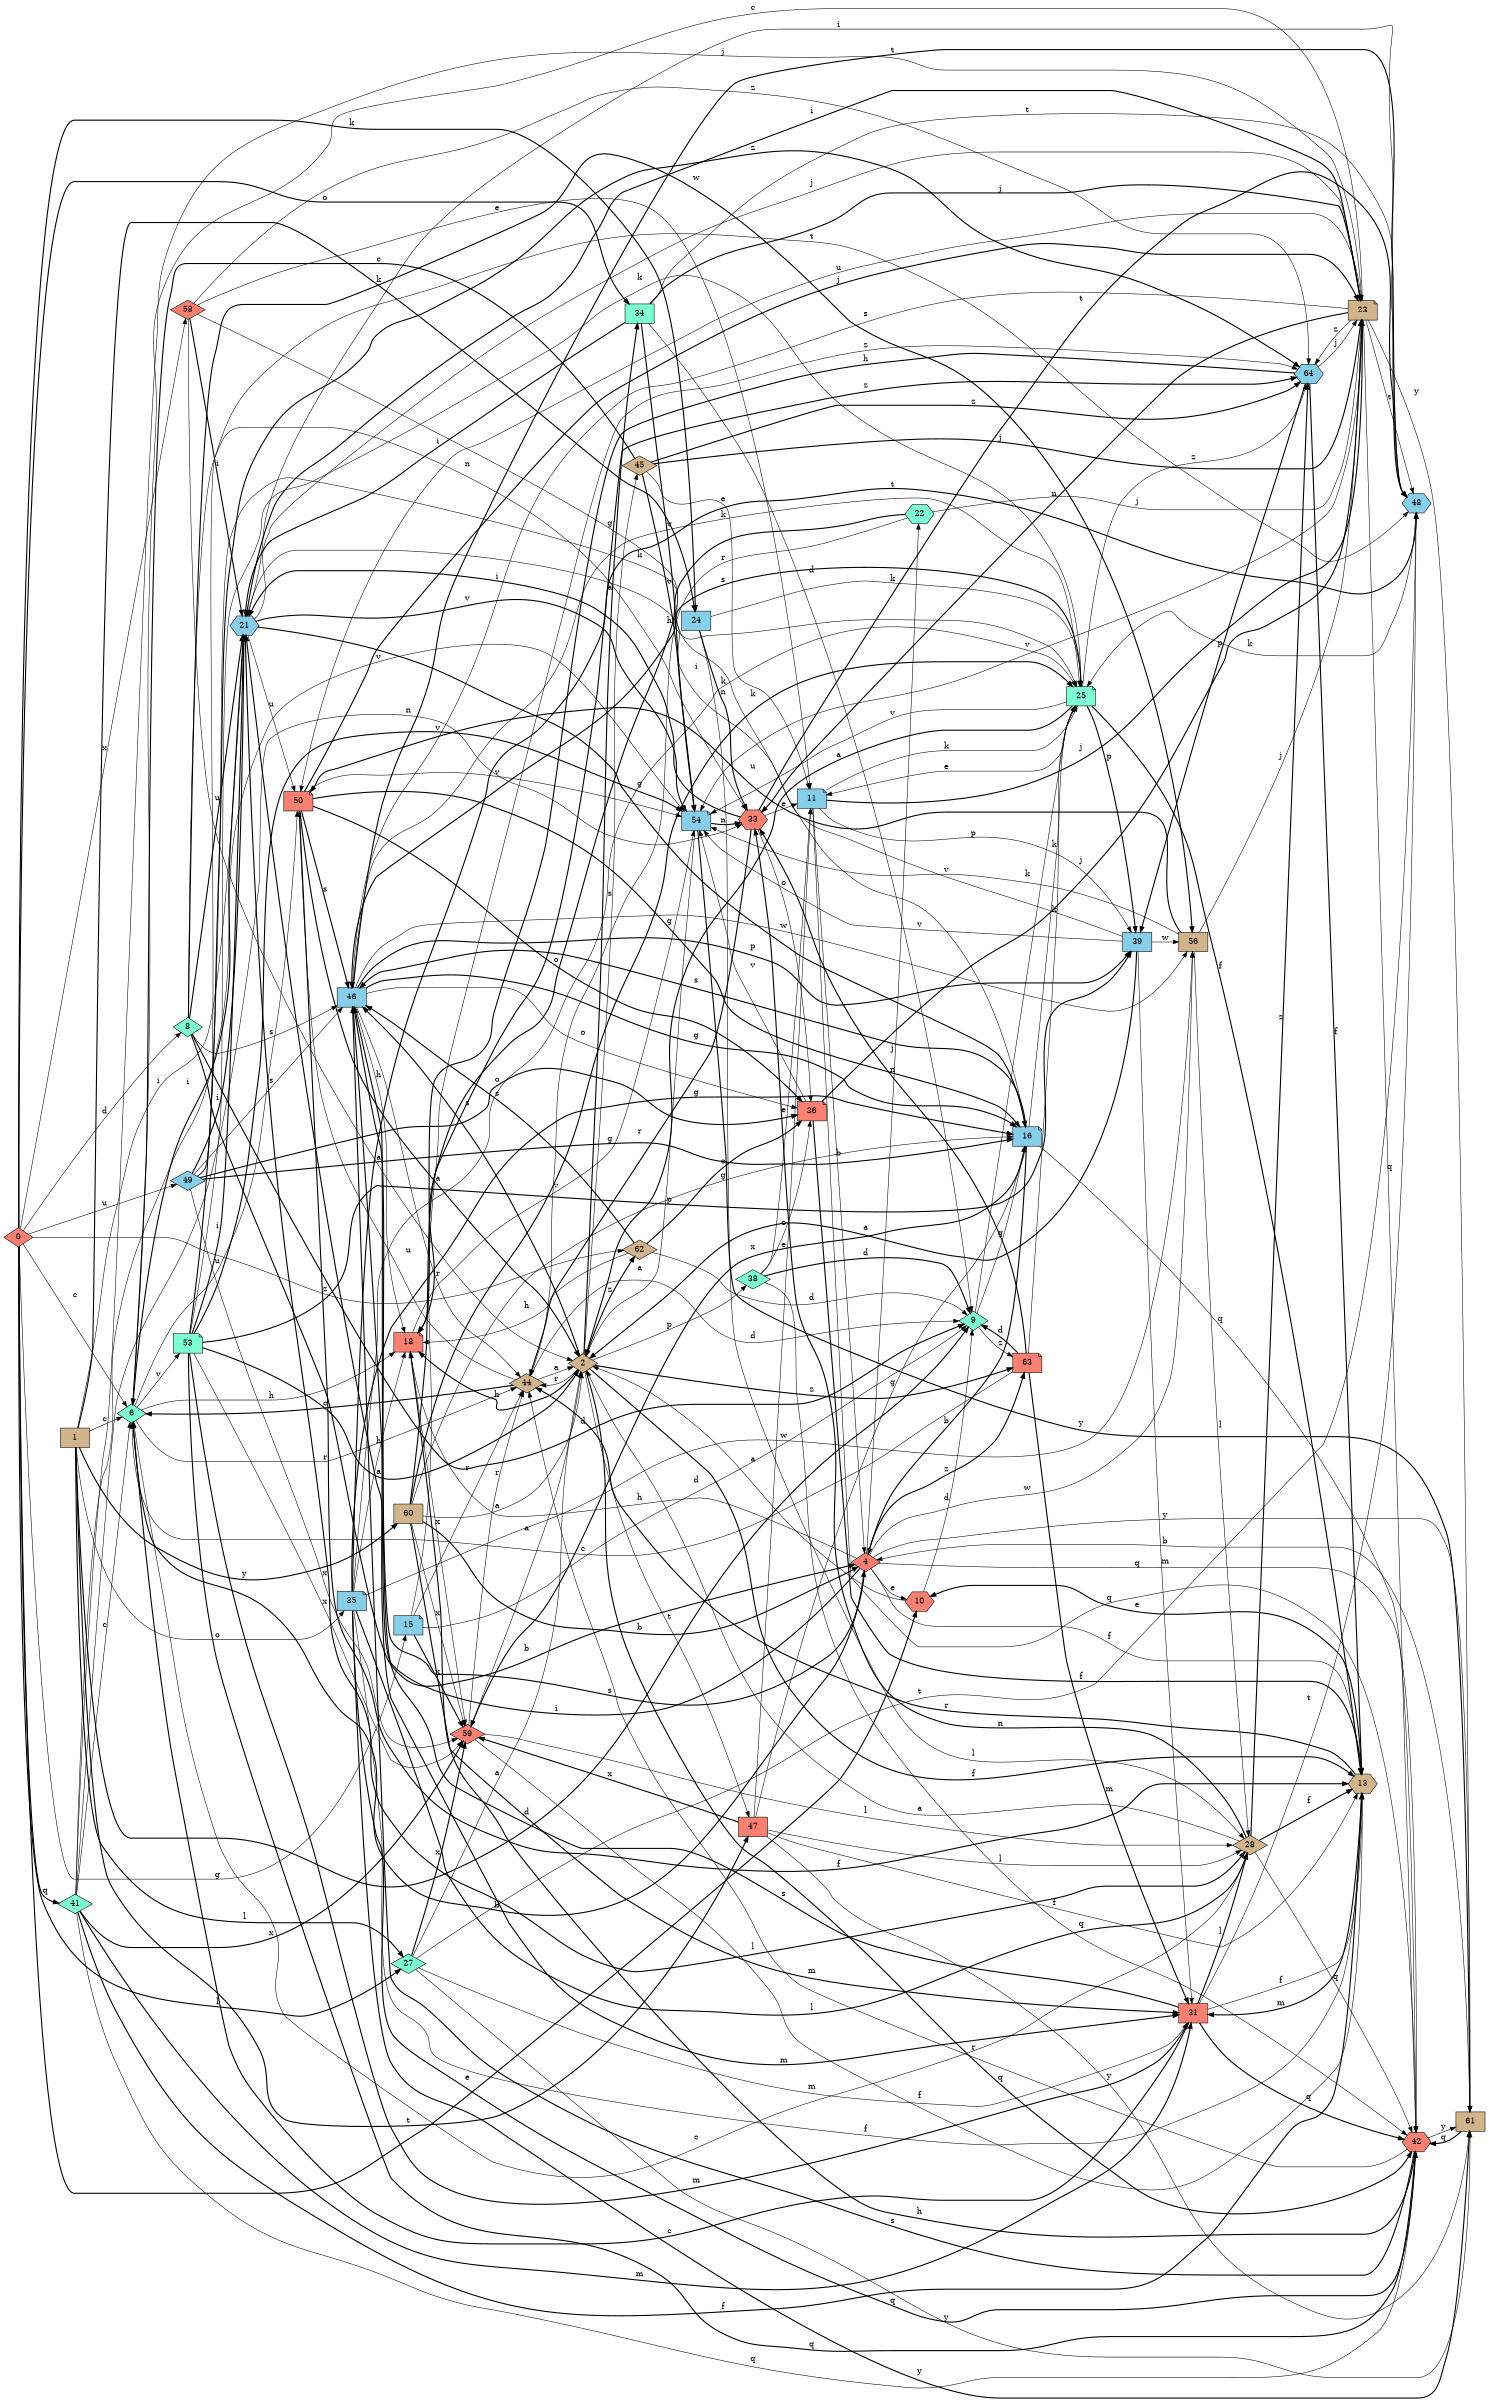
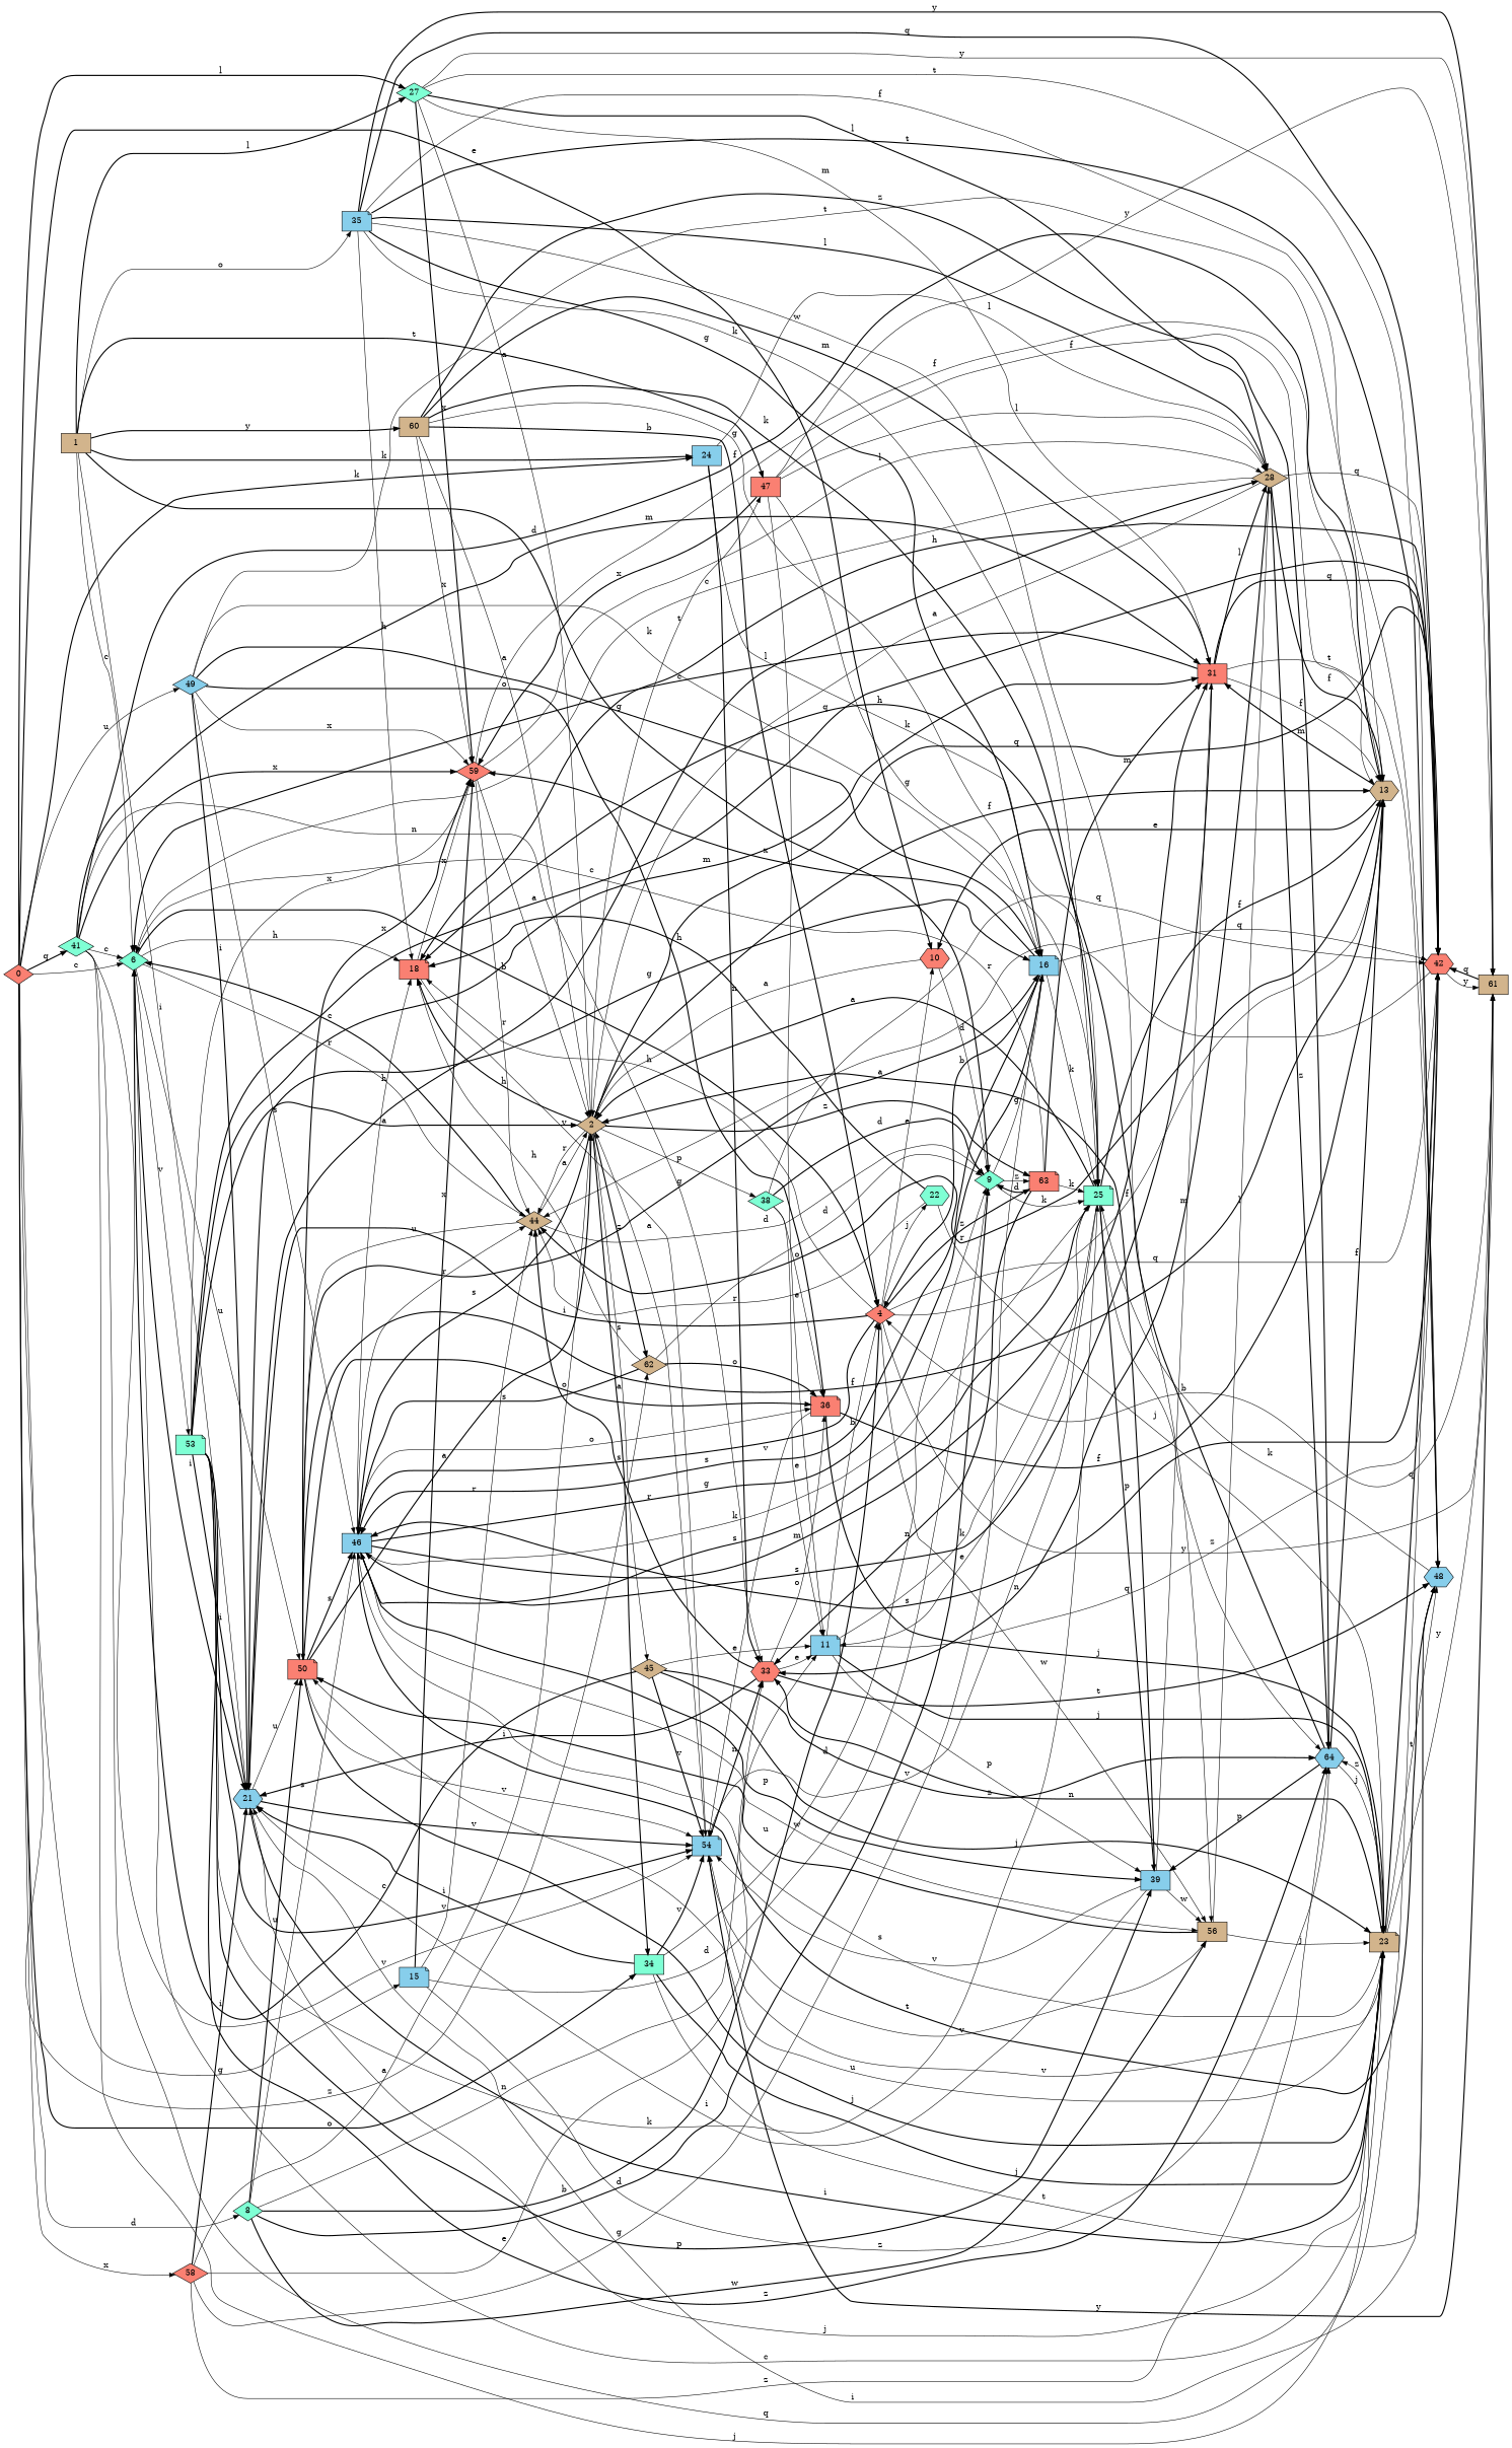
  strict digraph {
    rankdir=LR
    node [fillcolor=salmon shape=diamond style=filled]
    edge [style=solid]
    6 [fillcolor=aquamarine]
    0
    8 [fillcolor=aquamarine]
    10 [shape=hexagon]
    15 [fillcolor=skyblue shape=note]
    24 [fillcolor=skyblue shape=box]
    27 [fillcolor=aquamarine]
    34 [fillcolor=aquamarine shape=box]
    41 [fillcolor=aquamarine]
    49 [fillcolor=skyblue]
    58
    62 [fillcolor=tan]
    21 [fillcolor=skyblue shape=hexagon]
    18 [shape=note]
    44 [fillcolor=tan]
    4
    50 [shape=note]
    53 [fillcolor=aquamarine shape=note]
    9 [fillcolor=aquamarine]
    46 [fillcolor=skyblue shape=box]
    56 [fillcolor=tan shape=box]
    33 [shape=hexagon]
    2 [fillcolor=tan]
    59
    64 [fillcolor=skyblue shape=hexagon]
    25 [fillcolor=aquamarine shape=note]
    28 [fillcolor=tan]
    61 [fillcolor=tan shape=box]
    31 [shape=box]
    48 [fillcolor=skyblue shape=hexagon]
    23 [fillcolor=tan shape=note]
    54 [fillcolor=skyblue shape=note]
    13 [fillcolor=tan shape=hexagon]
    42 [shape=hexagon]
    16 [fillcolor=skyblue shape=note]
    36 [shape=note]
    11 [fillcolor=skyblue shape=note]
    1 [fillcolor=tan shape=box]
    35 [fillcolor=skyblue shape=note]
    47 [shape=box]
    60 [fillcolor=tan shape=box]
    63 [shape=note]
    38 [fillcolor=aquamarine]
    45 [fillcolor=tan]
    39 [fillcolor=skyblue shape=box]
    22 [fillcolor=aquamarine shape=hexagon]
    6 -> 21 [label=i style=bold]
    6 -> 18 [label=h]
    6 -> 44 [label=r]
    6 -> 4 [label=b style=bold]
    6 -> 50 [label=u]
    6 -> 53 [label=v]
    0 -> 6 [label=c]
    0 -> 8 [label=d]
    0 -> 10 [label=e style=bold]
    0 -> 15 [label=g]
    0 -> 24 [label=k style=bold]
    0 -> 27 [label=l style=bold]
    0 -> 34 [label=o style=bold]
    0 -> 41 [label=q style=bold]
    0 -> 49 [label=u]
    0 -> 58 [label=x]
    0 -> 62 [label=z]
    8 -> 4 [label=b style=bold]
-   8 -> 21 [label=u style=bold]
+   8 -> 50 [label=u style=bold]
    8 -> 9 [label=d style=bold]
    8 -> 46 [label=s]
    8 -> 56 [label=w style=bold]
    8 -> 33 [label=n]
    10 -> 9 [label=d]
    10 -> 2 [label=a]
    15 -> 44 [label=r]
    15 -> 9 [label=d]
    15 -> 59 [label=x style=bold]
    15 -> 64 [label=z]
    24 -> 33 [label=n style=bold]
    24 -> 25 [label=k]
    24 -> 28 [label=l]
    27 -> 2 [label=a]
    27 -> 59 [label=x style=bold]
+   27 -> 28 [label=l style=bold]
    27 -> 61 [label=y]
    27 -> 31 [label=m]
    27 -> 48 [label=t]
    34 -> 21 [label=i style=bold]
    34 -> 9 [label=d]
    34 -> 48 [label=t]
    34 -> 23 [label=j style=bold]
    34 -> 54 [label=v style=bold]
    41 -> 6 [label=c]
    41 -> 33 [label=n]
    41 -> 59 [label=x style=bold]
    41 -> 31 [label=m style=bold]
    41 -> 23 [label=j]
    41 -> 54 [label=v]
    41 -> 13 [label=f style=bold]
    41 -> 42 [label=q]
    49 -> 21 [label=i style=bold]
    49 -> 46 [label=s]
    49 -> 59 [label=x]
    49 -> 25 [label=k]
    49 -> 48 [label=t]
    49 -> 16 [label=g style=bold]
    49 -> 36 [label=o style=bold]
    58 -> 21 [label=i style=bold]
    58 -> 2 [label=a]
    58 -> 64 [label=z]
    58 -> 16 [label=g]
    58 -> 11 [label=e]
    62 -> 18 [label=h]
    62 -> 9 [label=d]
    62 -> 46 [label=s style=bold]
    62 -> 36 [label=o style=bold]
    21 -> 50 [label=u]
    21 -> 28 [label=l style=bold]
    21 -> 23 [label=j]
    21 -> 54 [label=v style=bold]
    21 -> 16 [label=g style=bold]
    18 -> 59 [label=x]
    18 -> 54 [label=v]
    44 -> 6 [label=c style=bold]
    44 -> 50 [label=u]
    44 -> 9 [label=d]
    44 -> 2 [label=a]
    4 -> 10 [label=e]
    4 -> 21 [label=i style=bold]
    4 -> 18 [label=h]
    4 -> 46 [label=s style=bold]
    4 -> 56 [label=w]
    4 -> 61 [label=y]
    4 -> 13 [label=f]
    4 -> 42 [label=q]
    4 -> 63 [label=z style=bold]
    4 -> 22 [label=j]
    50 -> 46 [label=s style=bold]
    50 -> 2 [label=a style=bold]
+   50 -> 59 [label=x style=bold]
    50 -> 23 [label=j style=bold]
    50 -> 54 [label=v]
    50 -> 13 [label=f style=bold]
    50 -> 16 [label=g style=bold]
    50 -> 36 [label=o style=bold]
    53 -> 21 [label=i style=bold]
    53 -> 2 [label=a style=bold]
    53 -> 59 [label=x]
    53 -> 64 [label=z style=bold]
    53 -> 25 [label=k]
    53 -> 31 [label=m style=bold]
    53 -> 54 [label=v style=bold]
    53 -> 42 [label=q style=bold]
    53 -> 39 [label=p style=bold]
    9 -> 25 [label=k]
    9 -> 16 [label=g]
    9 -> 63 [label=z]
    46 -> 18 [label=h]
    46 -> 44 [label=r]
    46 -> 56 [label=w]
    46 -> 25 [label=k]
    46 -> 31 [label=m style=bold]
    46 -> 48 [label=t style=bold]
    46 -> 16 [label=g style=bold]
    46 -> 36 [label=o]
    46 -> 39 [label=p style=bold]
    56 -> 50 [label=u style=bold]
    56 -> 28 [label=l]
    56 -> 23 [label=j]
    56 -> 54 [label=v]
    33 -> 21 [label=i style=bold]
    33 -> 44 [label=r style=bold]
    33 -> 48 [label=t style=bold]
    33 -> 36 [label=o]
    33 -> 11 [label=e]
    2 -> 34 [label=a style=bold]
    2 -> 62 [label=z style=bold]
    2 -> 18 [label=h style=bold]
    2 -> 44 [label=r]
    2 -> 46 [label=s style=bold]
    2 -> 13 [label=f style=bold]
    2 -> 42 [label=q style=bold]
    2 -> 47 [label=t]
    2 -> 63 [label=z style=bold]
    2 -> 38 [label=p]
    2 -> 45 [label=s]
    59 -> 44 [label=r]
    59 -> 2 [label=a]
    59 -> 28 [label=l]
    59 -> 13 [label=f]
    64 -> 18 [label=h style=bold]
    64 -> 23 [label=j]
    64 -> 13 [label=f style=bold]
    64 -> 39 [label=p style=bold]
    25 -> 46 [label=s style=bold]
    25 -> 2 [label=a style=bold]
    25 -> 64 [label=z]
    25 -> 54 [label=v]
    25 -> 13 [label=f style=bold]
    25 -> 11 [label=e]
    25 -> 39 [label=p style=bold]
    28 -> 6 [label=c]
    28 -> 33 [label=n style=bold]
    28 -> 2 [label=a]
    28 -> 64 [label=z style=bold]
    28 -> 13 [label=f style=bold]
    28 -> 42 [label=q]
    61 -> 4 [label=b]
    61 -> 42 [label=q style=bold]
    31 -> 6 [label=c style=bold]
    31 -> 46 [label=s style=bold]
    31 -> 28 [label=l style=bold]
    31 -> 48 [label=t]
    31 -> 13 [label=f]
    31 -> 42 [label=q style=bold]
    48 -> 21 [label=i]
    48 -> 25 [label=k]
    23 -> 6 [label=c]
    23 -> 21 [label=i style=bold]
    23 -> 50 [label=u]
    23 -> 46 [label=s]
    23 -> 33 [label=n style=bold]
    23 -> 64 [label=z]
    23 -> 61 [label=y]
    23 -> 48 [label=t]
    23 -> 54 [label=v]
-   23 -> 42 [label=q]
+   23 -> 42 [label=q style=bold]
    54 -> 33 [label=n style=bold]
    54 -> 2 [label=a]
    54 -> 61 [label=y style=bold]
    13 -> 10 [label=e style=bold]
    13 -> 44 [label=r style=bold]
    13 -> 31 [label=m style=bold]
    42 -> 18 [label=h style=bold]
    42 -> 44 [label=r]
    42 -> 46 [label=s style=bold]
    42 -> 61 [label=y]
    16 -> 4 [label=b style=bold]
    16 -> 46 [label=s style=bold]
    16 -> 59 [label=x style=bold]
    16 -> 25 [label=k]
    16 -> 42 [label=q]
    36 -> 23 [label=j style=bold]
    36 -> 54 [label=v]
    36 -> 13 [label=f style=bold]
    11 -> 4 [label=b]
    11 -> 25 [label=k]
    11 -> 23 [label=j style=bold]
    11 -> 42 [label=q]
    11 -> 39 [label=p]
    1 -> 6 [label=c]
    1 -> 24 [label=k style=bold]
    1 -> 27 [label=l style=bold]
    1 -> 21 [label=i]
    1 -> 9 [label=d style=bold]
    1 -> 35 [label=o]
    1 -> 47 [label=t style=bold]
    1 -> 60 [label=y style=bold]
    35 -> 18 [label=h]
    35 -> 56 [label=w]
    35 -> 25 [label=k]
    35 -> 28 [label=l style=bold]
    35 -> 61 [label=y style=bold]
    35 -> 48 [label=t style=bold]
    35 -> 13 [label=f]
    35 -> 42 [label=q style=bold]
    35 -> 16 [label=g style=bold]
    47 -> 59 [label=x style=bold]
    47 -> 28 [label=l]
    47 -> 61 [label=y]
    47 -> 13 [label=f]
    47 -> 16 [label=g]
    47 -> 11 [label=e]
    60 -> 4 [label=b style=bold]
    60 -> 2 [label=a]
    60 -> 59 [label=x]
    60 -> 64 [label=z style=bold]
    60 -> 25 [label=k style=bold]
    60 -> 31 [label=m style=bold]
    60 -> 16 [label=g]
    63 -> 6 [label=c]
    63 -> 9 [label=d style=bold]
    63 -> 33 [label=n style=bold]
    63 -> 25 [label=k]
    63 -> 31 [label=m style=bold]
    38 -> 9 [label=d style=bold]
    38 -> 42 [label=q]
    38 -> 36 [label=o]
    38 -> 11 [label=e]
    45 -> 6 [label=c style=bold]
    45 -> 64 [label=z style=bold]
    45 -> 23 [label=j style=bold]
    45 -> 54 [label=v style=bold]
    45 -> 11 [label=e]
    39 -> 21 [label=i]
    39 -> 56 [label=w]
    39 -> 2 [label=a style=bold]
    39 -> 31 [label=m]
    39 -> 54 [label=v]
    22 -> 18 [label=h style=bold]
    22 -> 44 [label=r]
    22 -> 23 [label=j]
  }
